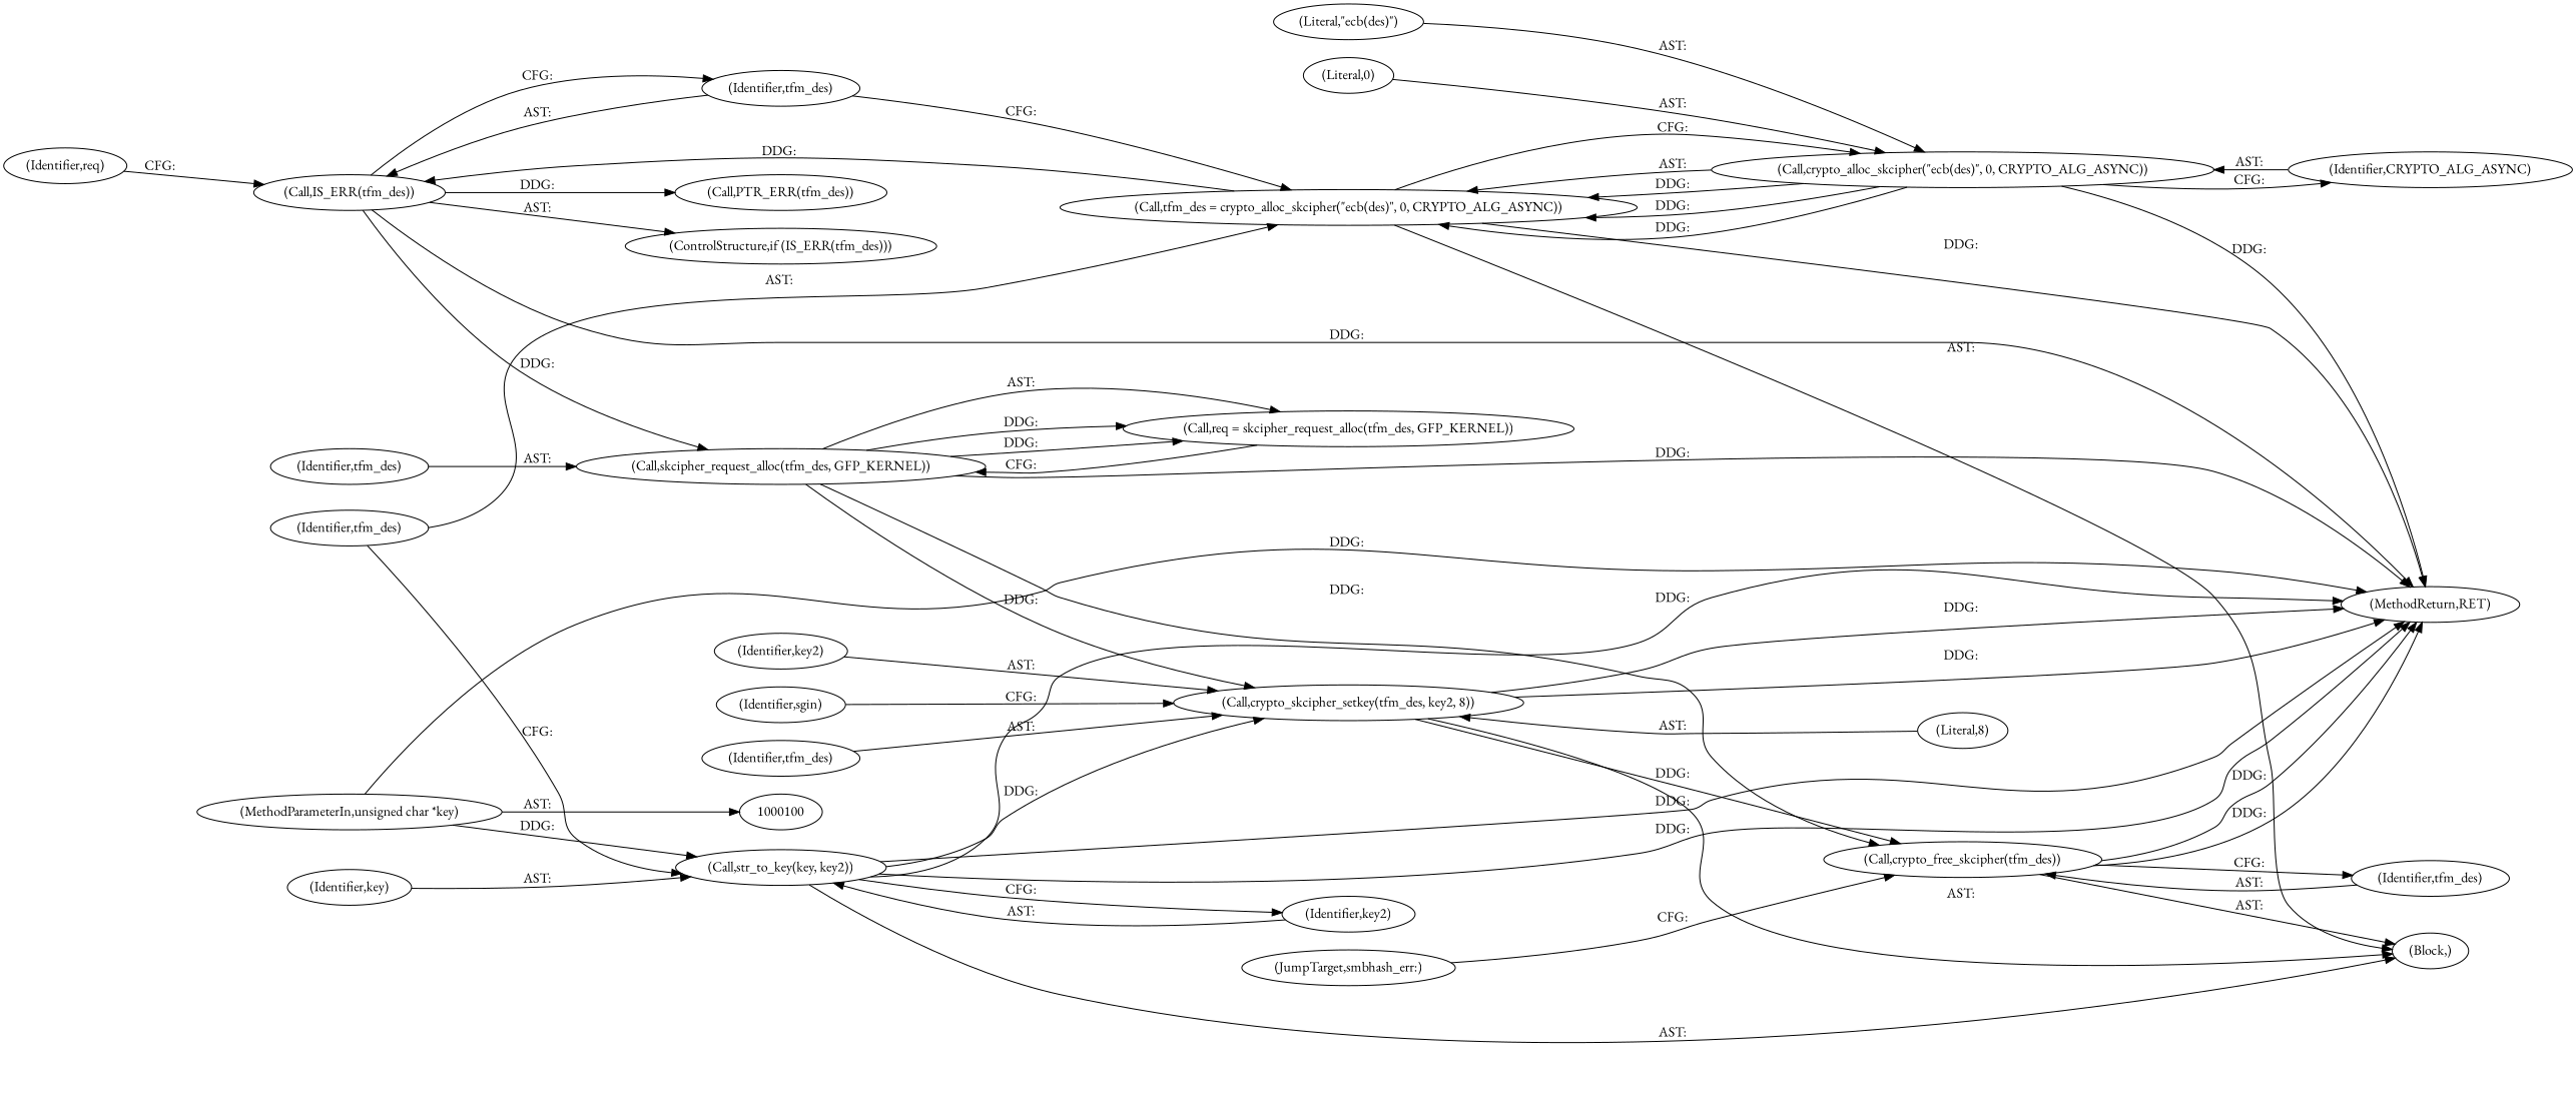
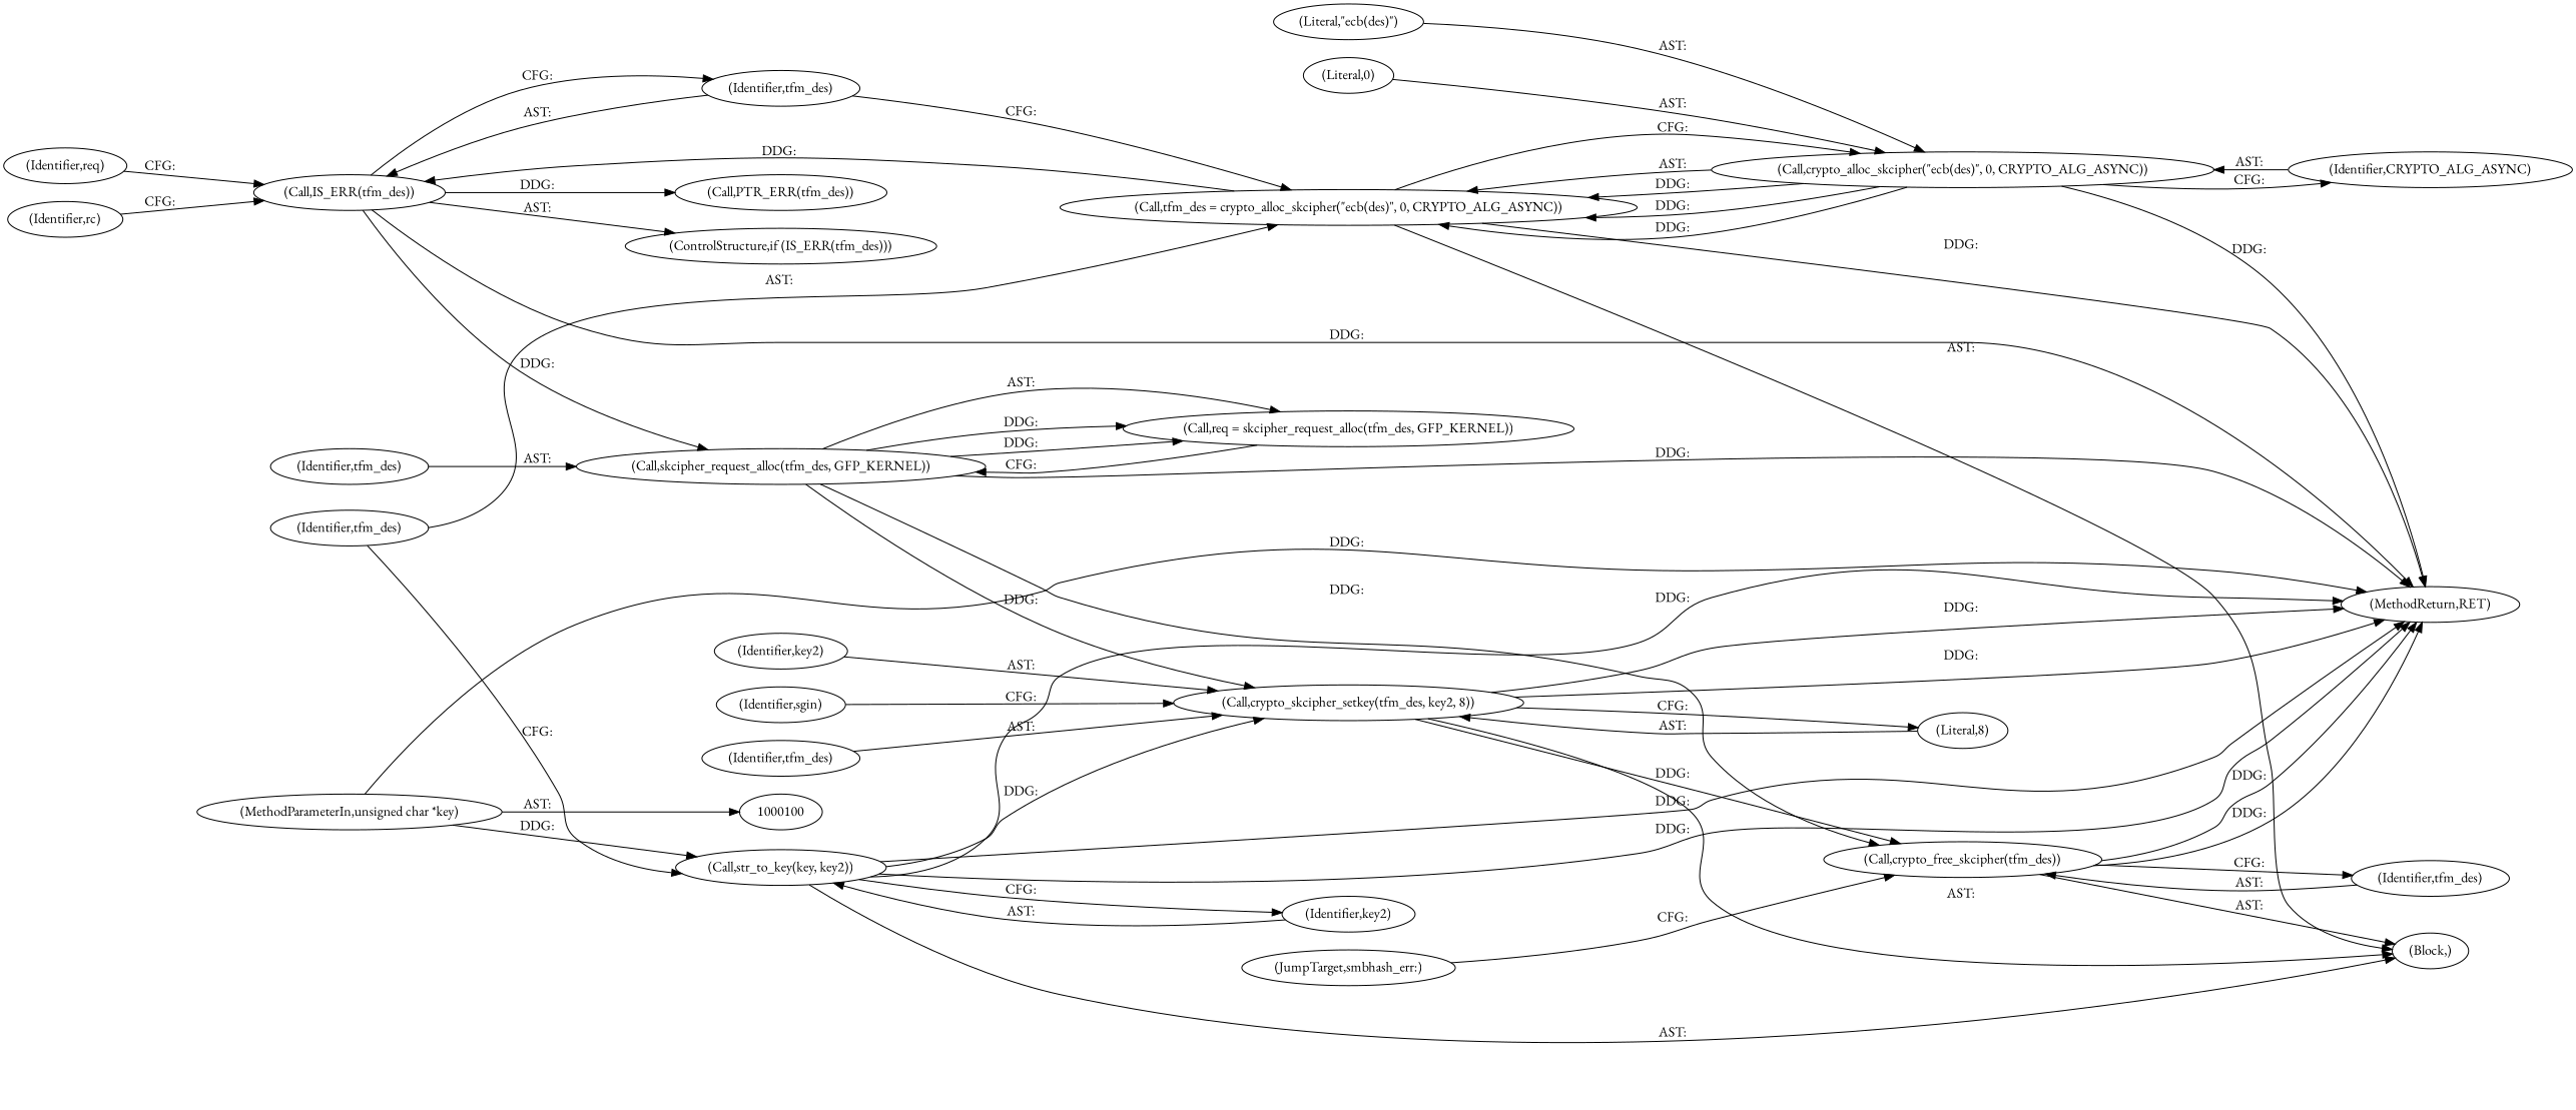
  digraph {
    fontname="EB Garamond"
    rankdir=LR
    node [fontname="EB Garamond"]
    edge [fontname="EB Garamond"]
    n1 [label="(Call,crypto_free_skcipher(tfm_des))"]
    n2 [label="(Block,)"]
    n3 [label="(MethodReturn,RET)"]
    n4 [label="(Identifier,tfm_des)"]
    n5 [label="(Call,skcipher_request_alloc(tfm_des, GFP_KERNEL))"]
    n6 [label="(Call,crypto_skcipher_setkey(tfm_des, key2, 8))"]
    n7 [label="(Call,req = skcipher_request_alloc(tfm_des, GFP_KERNEL))"]
    n8 [label="(Literal,8)"]
    n9 [label="(Call,IS_ERR(tfm_des))"]
    n10 [label="(Identifier,tfm_des)"]
    n11 [label="(Call,PTR_ERR(tfm_des))"]
    n12 [label="(ControlStructure,if (IS_ERR(tfm_des)))"]
    n13 [label="(Call,tfm_des = crypto_alloc_skcipher(\"ecb(des)\", 0, CRYPTO_ALG_ASYNC))"]
    n14 [label="(Call,crypto_alloc_skcipher(\"ecb(des)\", 0, CRYPTO_ALG_ASYNC))"]
    n15 [label="(Identifier,CRYPTO_ALG_ASYNC)"]
    n16 [label="(Call,str_to_key(key, key2))"]
    n17 [label="(Identifier,key2)"]
    n18 [label="(MethodParameterIn,unsigned char *key)"]
    1000100
    n20 [label="(Literal,\"ecb(des)\")"]
    n21 [label="(Identifier,tfm_des)"]
    n22 [label="(Literal,0)"]
    n23 [label="(Identifier,sgin)"]
    n24 [label="(Identifier,tfm_des)"]
    n25 [label="(Identifier,tfm_des)"]
    n26 [label="(Identifier,key2)"]
-   n27 [label="(Identifier,key)"]
    n28 [label="(Identifier,req)"]
+   n29 [label="(Identifier,rc)"]
    n30 [label="(JumpTarget,smbhash_err:)"]
    n1 -> n2 [label="AST: "]
    n1 -> n3 [label="DDG: "]
    n1 -> n3 [label="DDG: "]
    n1 -> n4 [label="CFG: "]
    n4 -> n1 [label="AST: "]
    n5 -> n1 [label="DDG: "]
    n5 -> n3 [label="DDG: "]
    n5 -> n6 [label="DDG: "]
    n5 -> n7 [label="AST: "]
    n5 -> n7 [label="DDG: "]
    n5 -> n7 [label="DDG: "]
    n6 -> n1 [label="DDG: "]
    n6 -> n2 [label="AST: "]
    n6 -> n3 [label="DDG: "]
    n6 -> n3 [label="DDG: "]
+   n6 -> n8 [label="CFG: "]
    n7 -> n5 [label="CFG: "]
    n8 -> n6 [label="AST: "]
    n9 -> n3 [label="DDG: "]
    n9 -> n5 [label="DDG: "]
    n9 -> n10 [label="CFG: "]
    n9 -> n11 [label="DDG: "]
    n9 -> n12 [label="AST: "]
    n10 -> n9 [label="AST: "]
    n10 -> n13 [label="CFG: "]
    n13 -> n2 [label="AST: "]
    n13 -> n3 [label="DDG: "]
    n13 -> n9 [label="DDG: "]
    n13 -> n14 [label="CFG: "]
    n14 -> n3 [label="DDG: "]
    n14 -> n13 [label="AST: "]
    n14 -> n13 [label="DDG: "]
    n14 -> n13 [label="DDG: "]
    n14 -> n13 [label="DDG: "]
    n14 -> n15 [label="CFG: "]
    n15 -> n14 [label="AST: "]
    n16 -> n2 [label="AST: "]
    n16 -> n3 [label="DDG: "]
    n16 -> n3 [label="DDG: "]
    n16 -> n3 [label="DDG: "]
    n16 -> n6 [label="DDG: "]
    n16 -> n17 [label="CFG: "]
    n17 -> n16 [label="AST: "]
    n18 -> n3 [label="DDG: "]
    n18 -> n16 [label="DDG: "]
    n18 -> 1000100 [label="AST: "]
    n20 -> n14 [label="AST: "]
    n21 -> n13 [label="AST: "]
    n21 -> n16 [label="CFG: "]
    n22 -> n14 [label="AST: "]
    n23 -> n6 [label="CFG: "]
    n24 -> n5 [label="AST: "]
    n25 -> n6 [label="AST: "]
    n26 -> n6 [label="AST: "]
-   n27 -> n16 [label="AST: "]
    n28 -> n9 [label="CFG: "]
+   n29 -> n9 [label="CFG: "]
    n30 -> n1 [label="CFG: "]
  }
